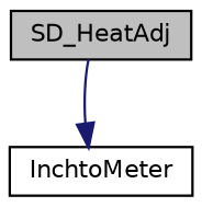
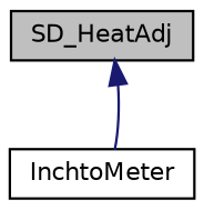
  digraph {
    rankdir=TB
    node [color=black fontname=Helvetica fontsize=10 shape=record style=filled]
    n1 [fillcolor=grey75 fontcolor=black height=0.2 label=SD_HeatAdj width=0.4]
    n2 [fillcolor=white height=0.2 label=InchtoMeter width=0.4]
-   n1 -> n2 [color=midnightblue fontname=Helvetica fontsize=10 labelfontname=Helvetica labelfontsize=10 style=solid]
+   n2 -> n1 [color=midnightblue fontname=Helvetica fontsize=10 labelfontname=Helvetica labelfontsize=10 style=solid]
  }
